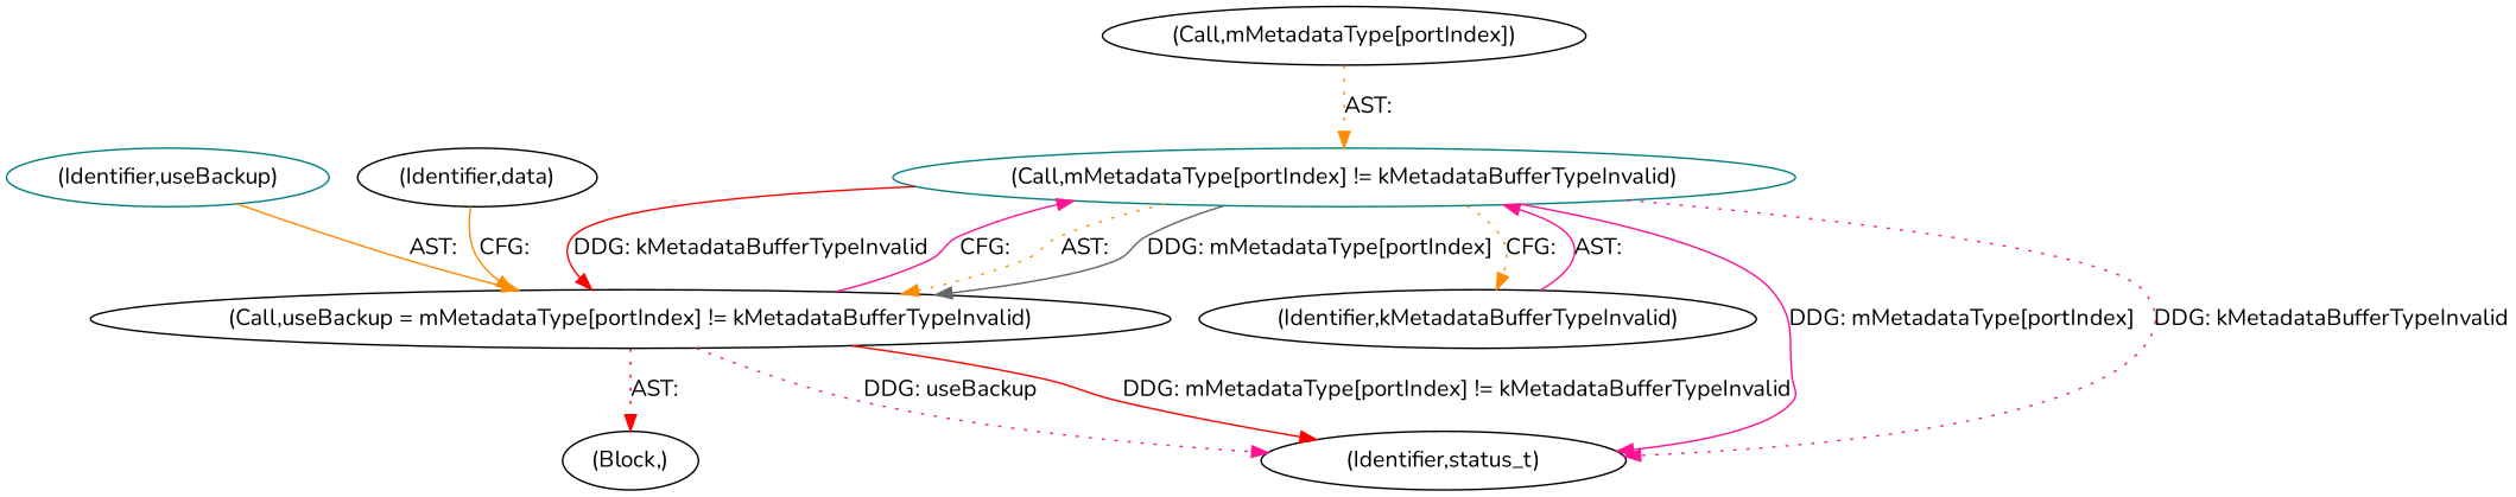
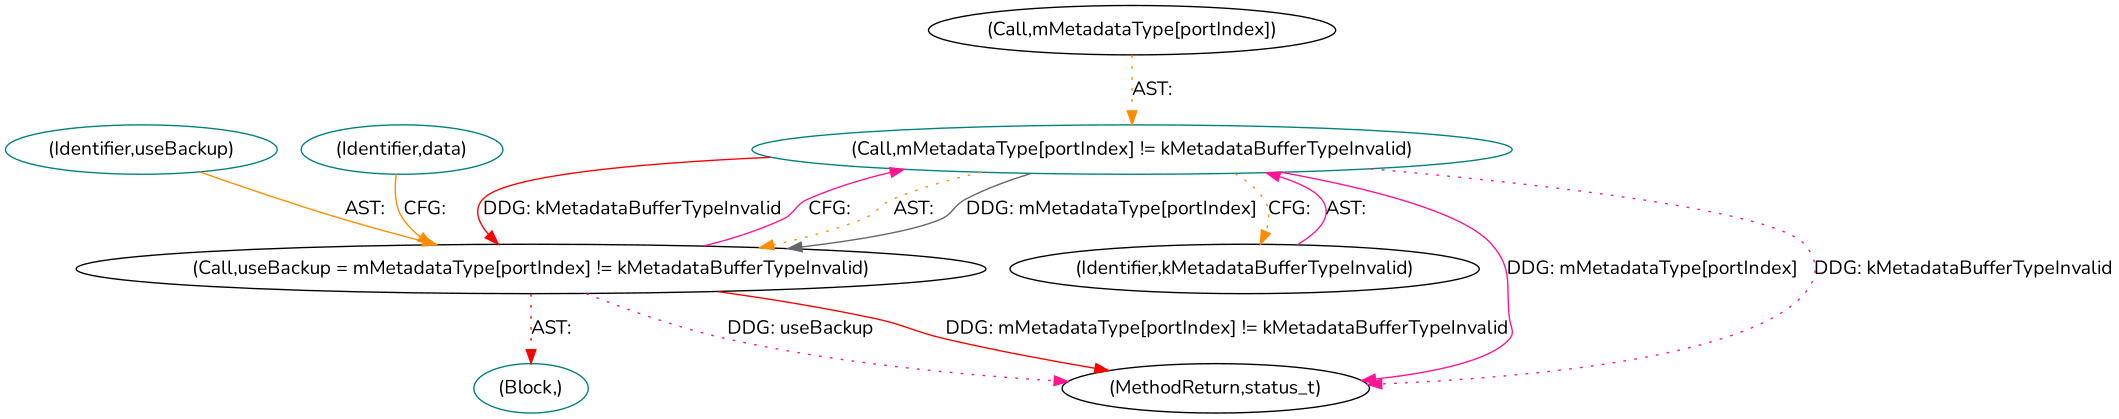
  digraph {
    fontname=Nunito
    node [color=black fontname=Nunito]
    edge [color=darkorange fontname=Nunito style=solid]
    n1 [color=teal label="(Call,mMetadataType[portIndex] != kMetadataBufferTypeInvalid)"]
    n2 [label="(Call,useBackup = mMetadataType[portIndex] != kMetadataBufferTypeInvalid)"]
    n3 [label="(Identifier,kMetadataBufferTypeInvalid)"]
-   n4 [label="(Identifier,status_t)"]
-   n5 [label="(Block,)"]
+   n4 [label="(MethodReturn,status_t)"]
+   n5 [color=teal label="(Block,)"]
    n6 [color=teal label="(Identifier,useBackup)"]
-   n7 [label="(Identifier,data)"]
+   n7 [color=teal label="(Identifier,data)"]
    n8 [label="(Call,mMetadataType[portIndex])"]
    n1 -> n2 [label="AST: " style=dotted]
    n1 -> n2 [color=gray40 label="DDG: mMetadataType[portIndex]"]
    n1 -> n2 [color=red label="DDG: kMetadataBufferTypeInvalid"]
    n1 -> n3 [label="CFG: " style=dotted]
    n1 -> n4 [color=deeppink label="DDG: mMetadataType[portIndex]"]
    n1 -> n4 [color=deeppink label="DDG: kMetadataBufferTypeInvalid" style=dotted]
    n2 -> n1 [color=deeppink label="CFG: "]
    n2 -> n4 [color=deeppink label="DDG: useBackup" style=dotted]
    n2 -> n4 [color=red label="DDG: mMetadataType[portIndex] != kMetadataBufferTypeInvalid"]
    n2 -> n5 [color=red label="AST: " style=dotted]
    n3 -> n1 [color=deeppink label="AST: "]
    n6 -> n2 [label="AST: "]
    n7 -> n2 [label="CFG: "]
    n8 -> n1 [label="AST: " style=dotted]
  }
